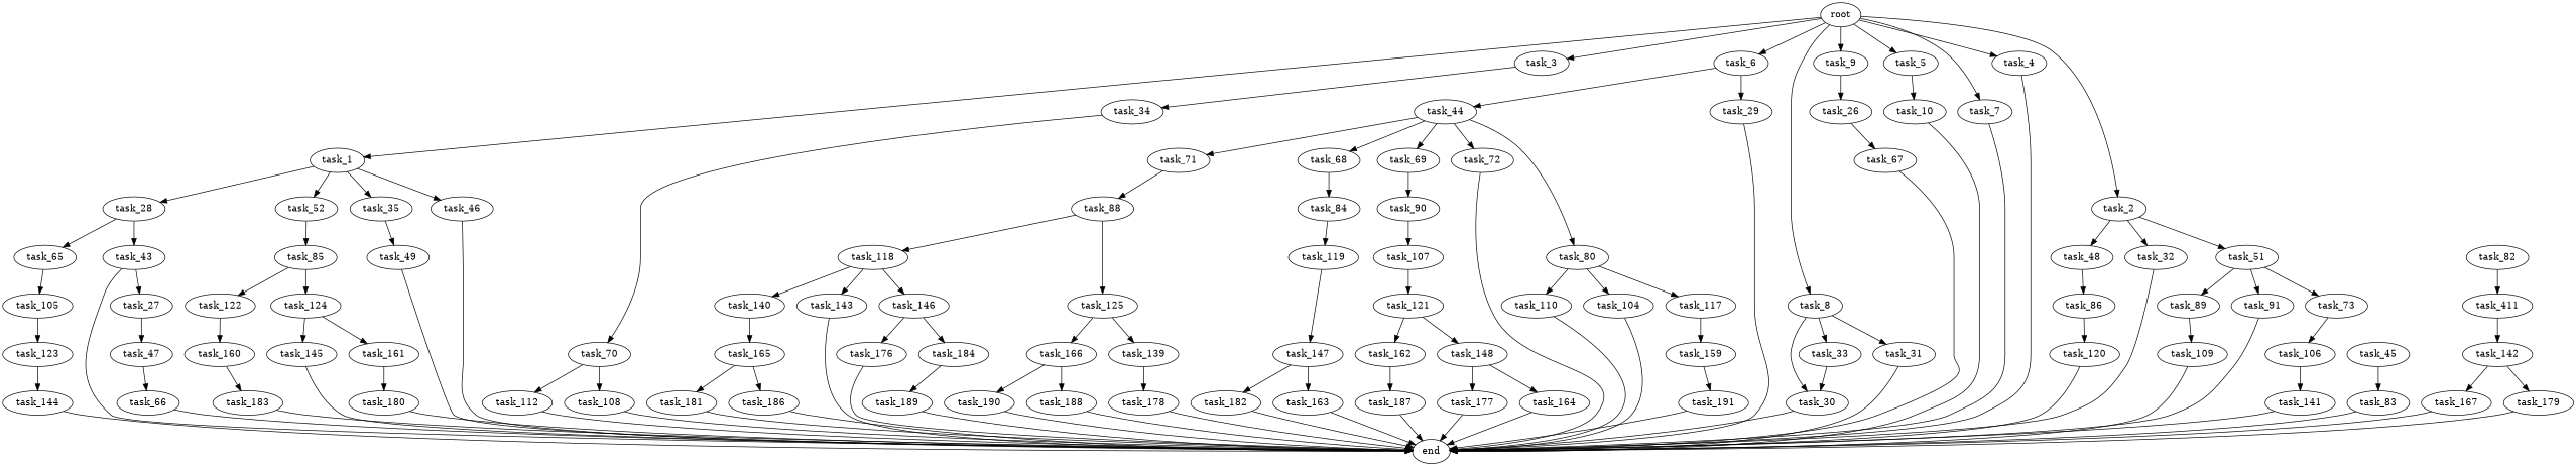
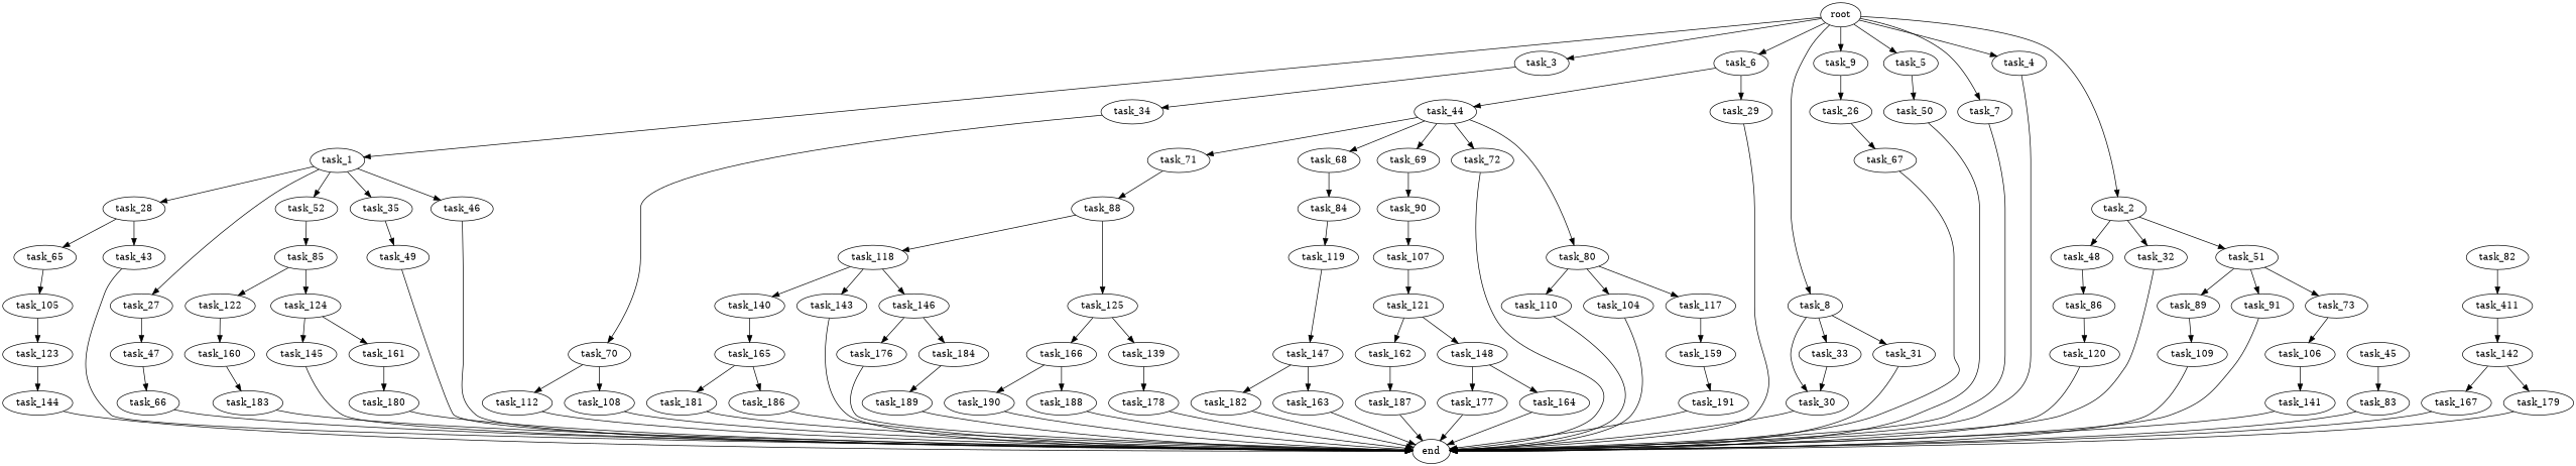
  digraph {
    task_110
    end
    task_31
    task_33
    task_30
    task_45
    task_83
    task_147
    task_182
    task_163
    task_47
    task_66
    task_112
    task_167
    task_106
    task_141
    task_177
    task_165
    task_186
    task_181
    task_32
    task_159
    task_191
    task_123
    task_144
    n26 [label=task_411]
    task_142
    task_179
    task_27
    task_164
    task_104
    task_143
    task_70
    task_108
    task_82
    task_122
    task_160
    task_183
    task_1
    task_35
    task_46
    task_28
    task_52
    task_49
    task_43
    task_65
    task_85
    task_3
    task_34
    task_6
    task_44
    task_29
    task_68
    task_69
    task_72
    n56 [label=task_80]
    task_71
    task_161
    task_180
    task_119
    task_124
    task_145
    task_26
    task_67
    task_8
    task_84
    task_90
    task_117
    task_88
    task_166
    task_188
    task_190
    task_51
    task_89
    task_91
    task_73
    task_109
    task_146
    task_176
    task_184
    task_189
    task_9
    task_105
    task_140
    task_120
    task_107
    task_121
    task_148
    task_162
    task_187
    task_125
    task_139
    task_178
    task_5
-   task_50 [label=task_10]
+   task_50
    task_118
    task_7
    task_48
    task_86
    root
    task_4
    task_2
    task_110 -> end
    task_31 -> end
    task_33 -> task_30
    task_30 -> end
    task_45 -> task_83
    task_83 -> end
    task_147 -> task_182
    task_147 -> task_163
    task_182 -> end
    task_163 -> end
    task_47 -> task_66
    task_66 -> end
    task_112 -> end
    task_167 -> end
    task_106 -> task_141
    task_141 -> end
    task_177 -> end
    task_165 -> task_186
    task_165 -> task_181
    task_186 -> end
    task_181 -> end
    task_32 -> end
    task_159 -> task_191
    task_191 -> end
    task_123 -> task_144
    task_144 -> end
    n26 -> task_142
    task_142 -> task_167
    task_142 -> task_179
    task_179 -> end
    task_27 -> task_47
    task_164 -> end
    task_104 -> end
    task_143 -> end
    task_70 -> task_112
    task_70 -> task_108
    task_108 -> end
    task_82 -> n26
    task_122 -> task_160
    task_160 -> task_183
    task_183 -> end
-   task_43 -> task_27
+   task_1 -> task_27
    task_1 -> task_35
    task_1 -> task_46
    task_1 -> task_28
    task_1 -> task_52
    task_35 -> task_49
    task_46 -> end
    task_28 -> task_43
    task_28 -> task_65
    task_52 -> task_85
    task_49 -> end
    task_43 -> end
    task_65 -> task_105
    task_85 -> task_122
    task_85 -> task_124
    task_3 -> task_34
    task_34 -> task_70
    task_6 -> task_44
    task_6 -> task_29
    task_44 -> task_68
    task_44 -> task_69
    task_44 -> task_72
    task_44 -> n56
    task_44 -> task_71
    task_29 -> end
    task_68 -> task_84
    task_69 -> task_90
    task_72 -> end
    n56 -> task_110
    n56 -> task_104
    n56 -> task_117
    task_71 -> task_88
    task_161 -> task_180
    task_180 -> end
    task_119 -> task_147
    task_124 -> task_161
    task_124 -> task_145
    task_145 -> end
    task_26 -> task_67
    task_67 -> end
    task_8 -> task_31
    task_8 -> task_33
    task_8 -> task_30
    task_84 -> task_119
    task_90 -> task_107
    task_117 -> task_159
    task_88 -> task_125
    task_88 -> task_118
    task_166 -> task_188
    task_166 -> task_190
    task_188 -> end
    task_190 -> end
    task_51 -> task_89
    task_51 -> task_91
    task_51 -> task_73
    task_89 -> task_109
    task_91 -> end
    task_73 -> task_106
    task_109 -> end
    task_146 -> task_176
    task_146 -> task_184
    task_176 -> end
    task_184 -> task_189
    task_189 -> end
    task_9 -> task_26
    task_105 -> task_123
    task_140 -> task_165
    task_120 -> end
    task_107 -> task_121
    task_121 -> task_148
    task_121 -> task_162
    task_148 -> task_177
    task_148 -> task_164
    task_162 -> task_187
    task_187 -> end
    task_125 -> task_166
    task_125 -> task_139
    task_139 -> task_178
    task_178 -> end
    task_5 -> task_50
    task_50 -> end
    task_118 -> task_143
    task_118 -> task_146
    task_118 -> task_140
    task_7 -> end
    task_48 -> task_86
    task_86 -> task_120
    root -> task_1
    root -> task_3
    root -> task_6
    root -> task_8
    root -> task_9
    root -> task_5
    root -> task_7
    root -> task_4
    root -> task_2
    task_4 -> end
    task_2 -> task_32
    task_2 -> task_51
    task_2 -> task_48
  }
